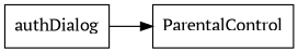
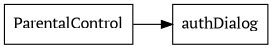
  digraph {
    rankdir=LR
    fontname="PT Serif"
    node [shape=box fontname="PT Serif"]
    authDialog [root=true]
    ParentalControl
-   authDialog -> ParentalControl [fontname="PT Serif"]
+   ParentalControl -> authDialog [fontname="PT Serif"]
  }
